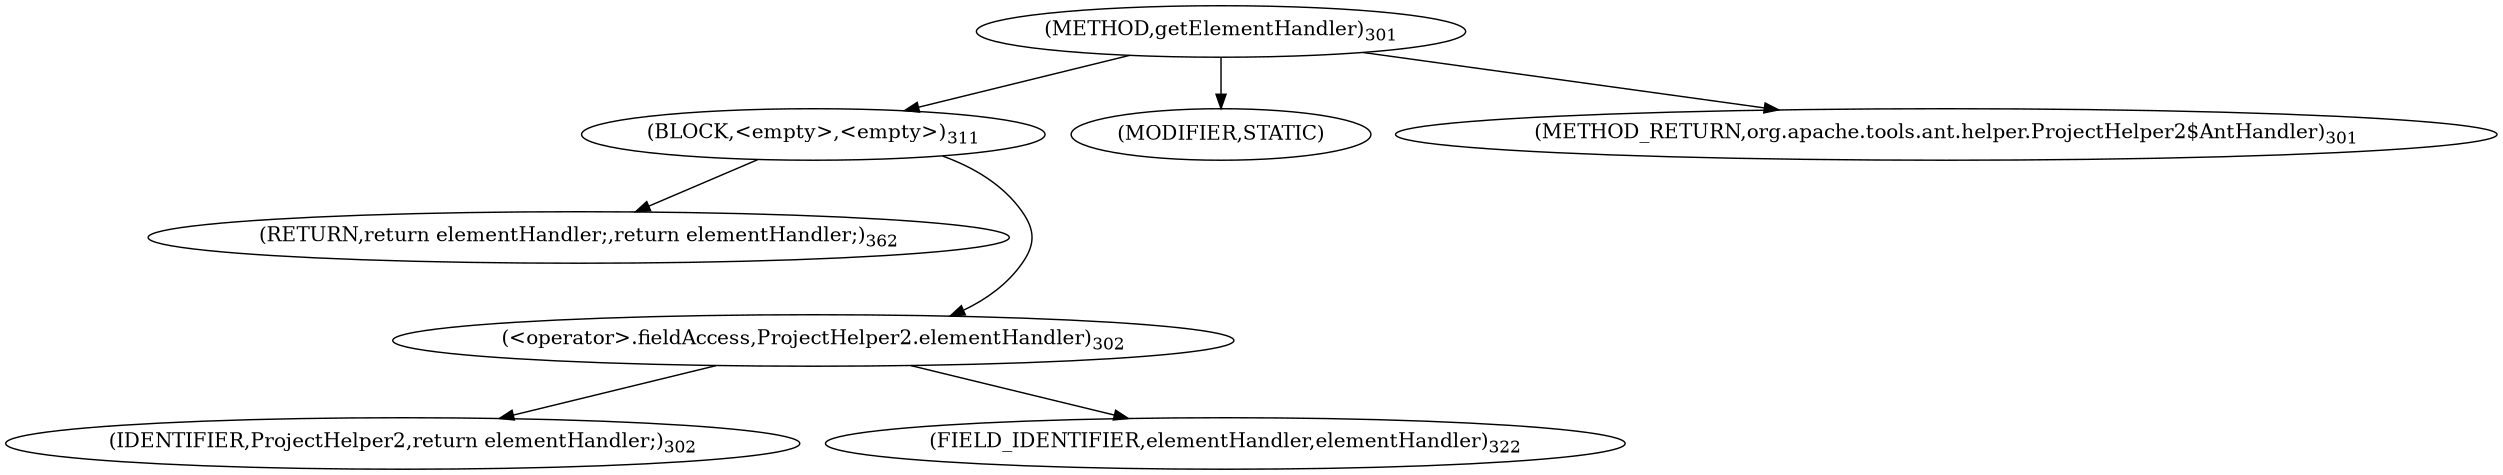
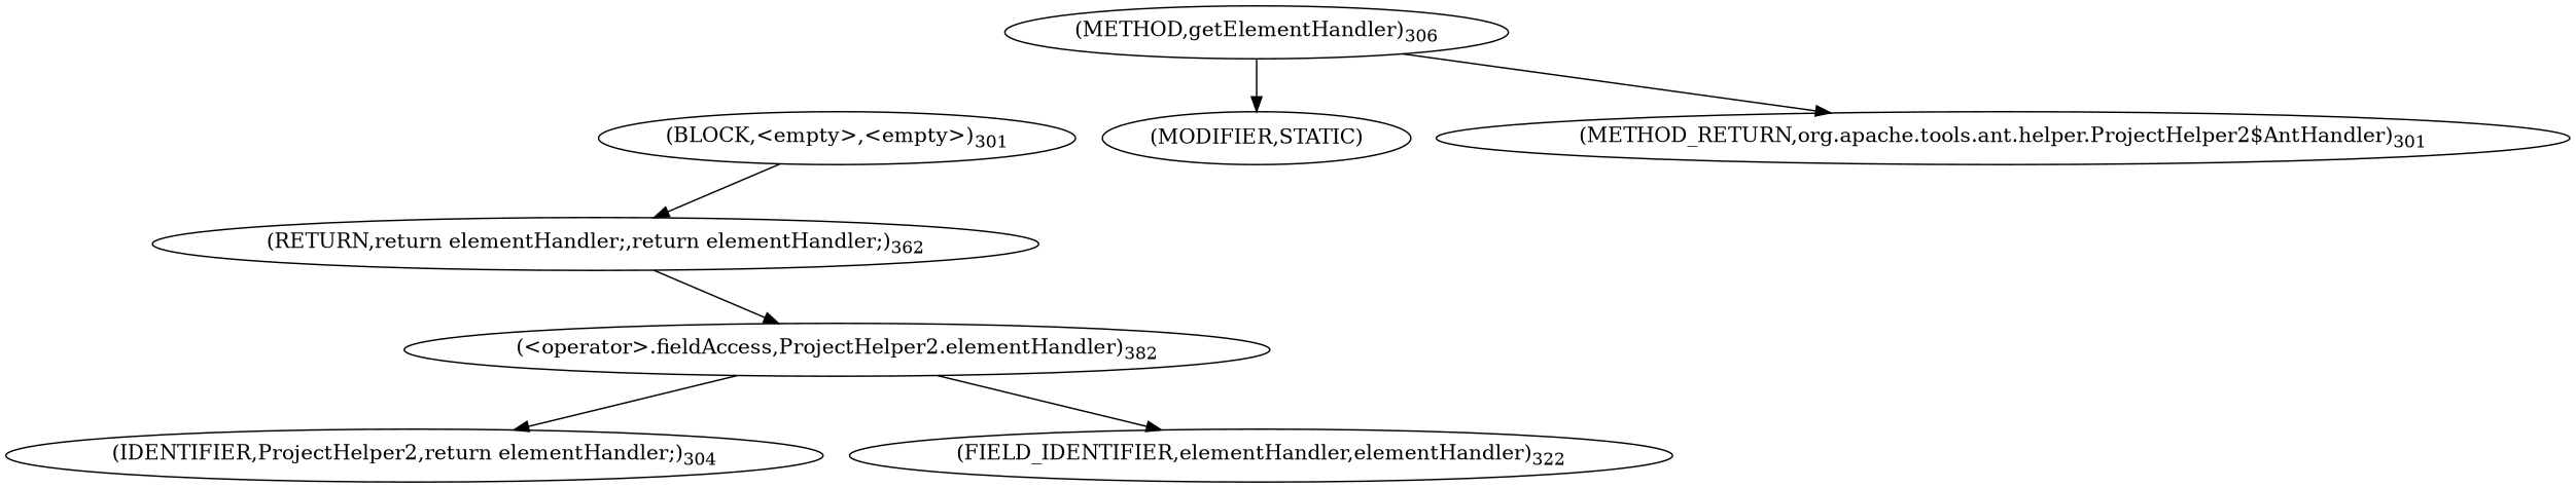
  digraph {
-   n1 [label=<(METHOD,getElementHandler)<SUB>301</SUB>>]
-   n2 [label=<(BLOCK,&lt;empty&gt;,&lt;empty&gt;)<SUB>311</SUB>>]
+   n1 [label=<(METHOD,getElementHandler)<SUB>306</SUB>>]
+   n2 [label=<(BLOCK,&lt;empty&gt;,&lt;empty&gt;)<SUB>301</SUB>>]
    n3 [label=<(MODIFIER,STATIC)>]
    n4 [label=<(METHOD_RETURN,org.apache.tools.ant.helper.ProjectHelper2$AntHandler)<SUB>301</SUB>>]
    n5 [label=<(RETURN,return elementHandler;,return elementHandler;)<SUB>362</SUB>>]
-   n6 [label=<(&lt;operator&gt;.fieldAccess,ProjectHelper2.elementHandler)<SUB>302</SUB>>]
-   n7 [label=<(IDENTIFIER,ProjectHelper2,return elementHandler;)<SUB>302</SUB>>]
+   n6 [label=<(&lt;operator&gt;.fieldAccess,ProjectHelper2.elementHandler)<SUB>382</SUB>>]
+   n7 [label=<(IDENTIFIER,ProjectHelper2,return elementHandler;)<SUB>304</SUB>>]
    n8 [label=<(FIELD_IDENTIFIER,elementHandler,elementHandler)<SUB>322</SUB>>]
-   n1 -> n2
    n1 -> n3
    n1 -> n4
    n2 -> n5
-   n2 -> n6
+   n5 -> n6
    n6 -> n7
    n6 -> n8
  }
